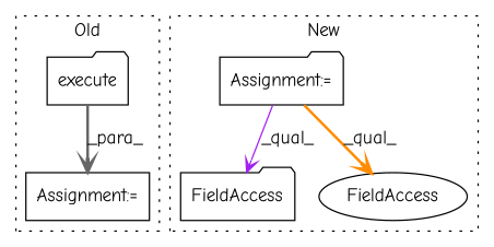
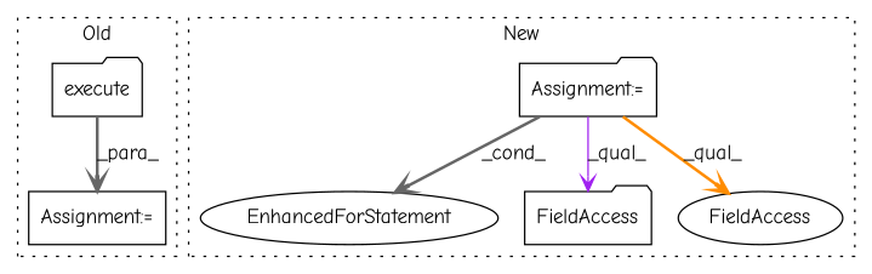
  digraph {
    fontname="Comic Neue"
    node [a=7 l=1 shape=folder fontname="Comic Neue"]
    edge [color=gray40 style=bold arrowhead=vee fontname="Comic Neue"]
    n1 [a=32 l=9 label=execute s=8509]
    n2 [label="Assignment:=" s=8500 shape=box]
+   n3 [a=70 l="57,2" label=EnhancedForStatement s="7701,7775" shape=ellipse]
    n4 [label="Assignment:=" s=7509]
    n5 [a=22 l=15 label=FieldAccess s=7676]
    n6 [a=22 l=6 label=FieldAccess s=7822 shape=ellipse]
    subgraph cluster_1 {
      label=Old
      style=dotted
      n1
      n2
    }
    subgraph cluster_2 {
      label=New
      style=dotted
+     n3
      n4
      n5
      n6
    }
    n1 -> n2 [label=_para_]
+   n4 -> n3 [label=_cond_]
    n4 -> n5 [label=_qual_ color=purple style=solid]
    n4 -> n6 [label=_qual_ color=darkorange]
  }
